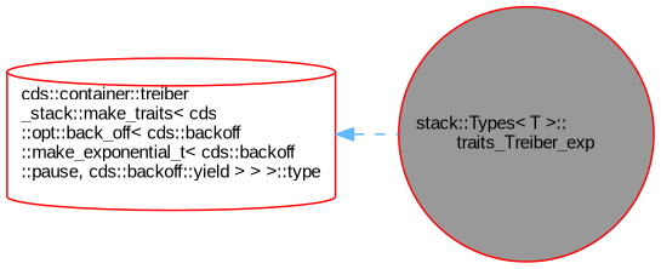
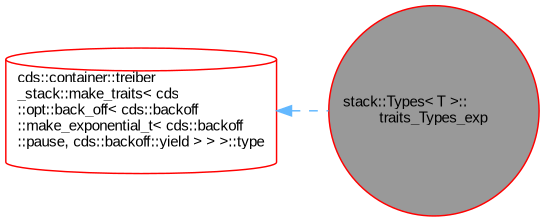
  digraph {
    rankdir=LR
    fontname="Liberation Sans"
    node [color=red fontname="Liberation Sans" fontsize=10 style=filled]
-   n1 [fillcolor=grey60 fontcolor=black height=0.2 label="stack::Types\< T \>::\ltraits_Treiber_exp" shape=circle width=0.4]
+   n1 [fillcolor=grey60 fontcolor=black height=0.2 label="stack::Types\< T \>::\ltraits_Types_exp" shape=circle width=0.4]
    n2 [fillcolor=white height=0.2 label="cds::container::treiber\l_stack::make_traits\< cds\l::opt::back_off\< cds::backoff\l::make_exponential_t\< cds::backoff\l::pause, cds::backoff::yield \> \> \>::type" shape=cylinder width=0.4]
    n2 -> n1 [color=steelblue1 dir=back fontname="Liberation Sans" fontsize=10 labelfontname=Helvetica labelfontsize=10 style=dashed]
  }
